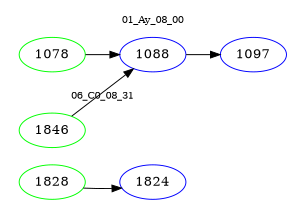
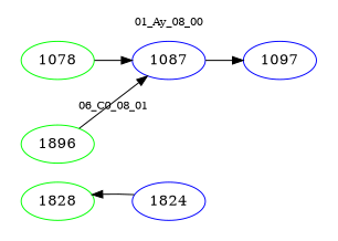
  digraph {
    rankdir=LR
    node [color=green]
    edge [color=black]
    n1 [label=1078]
-   n2 [color=blue label=1088]
+   n2 [color=blue label=1087]
    n3 [color=blue label=1097]
-   n4 [label=1846]
+   n4 [label=1896]
    n5 [label=1828]
    n6 [color=blue label=1824]
    subgraph cluster_1 {
      color=white
      fontsize=10
      label="01_Ay_08_00"
      n1
      n2
      n3
    }
    subgraph cluster_2 {
      color=white
      fontsize=10
-     label="06_C0_08_31"
+     label="06_C0_08_01"
      n4
      n5
      n6
    }
    n1 -> n2
    n2 -> n3
    n4 -> n2
-   n5 -> n6
+   n6 -> n5
  }
